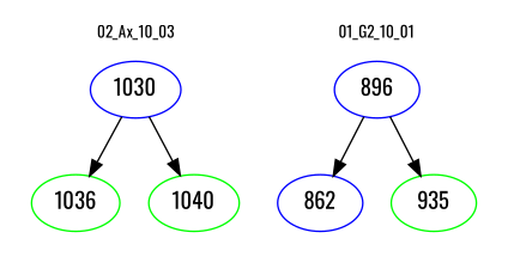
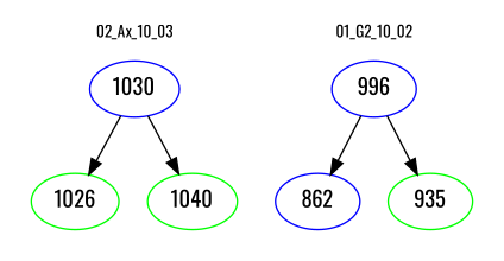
  digraph {
    fontname=Oswald
    node [color=blue fontname=Oswald]
    edge [color=black fontname=Oswald]
    n1 [label=1030]
-   n2 [color=green label=1036]
+   n2 [color=green label=1026]
    n3 [color=green label=1040]
-   n4 [label=896]
+   n4 [label=996]
    n5 [label=862]
    n6 [color=green label=935]
    subgraph cluster_1 {
      color=white
      fontsize=10
      label="02_Ax_10_03"
      n1
      n2
      n3
    }
    subgraph cluster_2 {
      color=white
      fontsize=10
-     label="01_G2_10_01"
+     label="01_G2_10_02"
      n4
      n5
      n6
    }
    n1 -> n2
    n1 -> n3
    n4 -> n5
    n4 -> n6
  }
